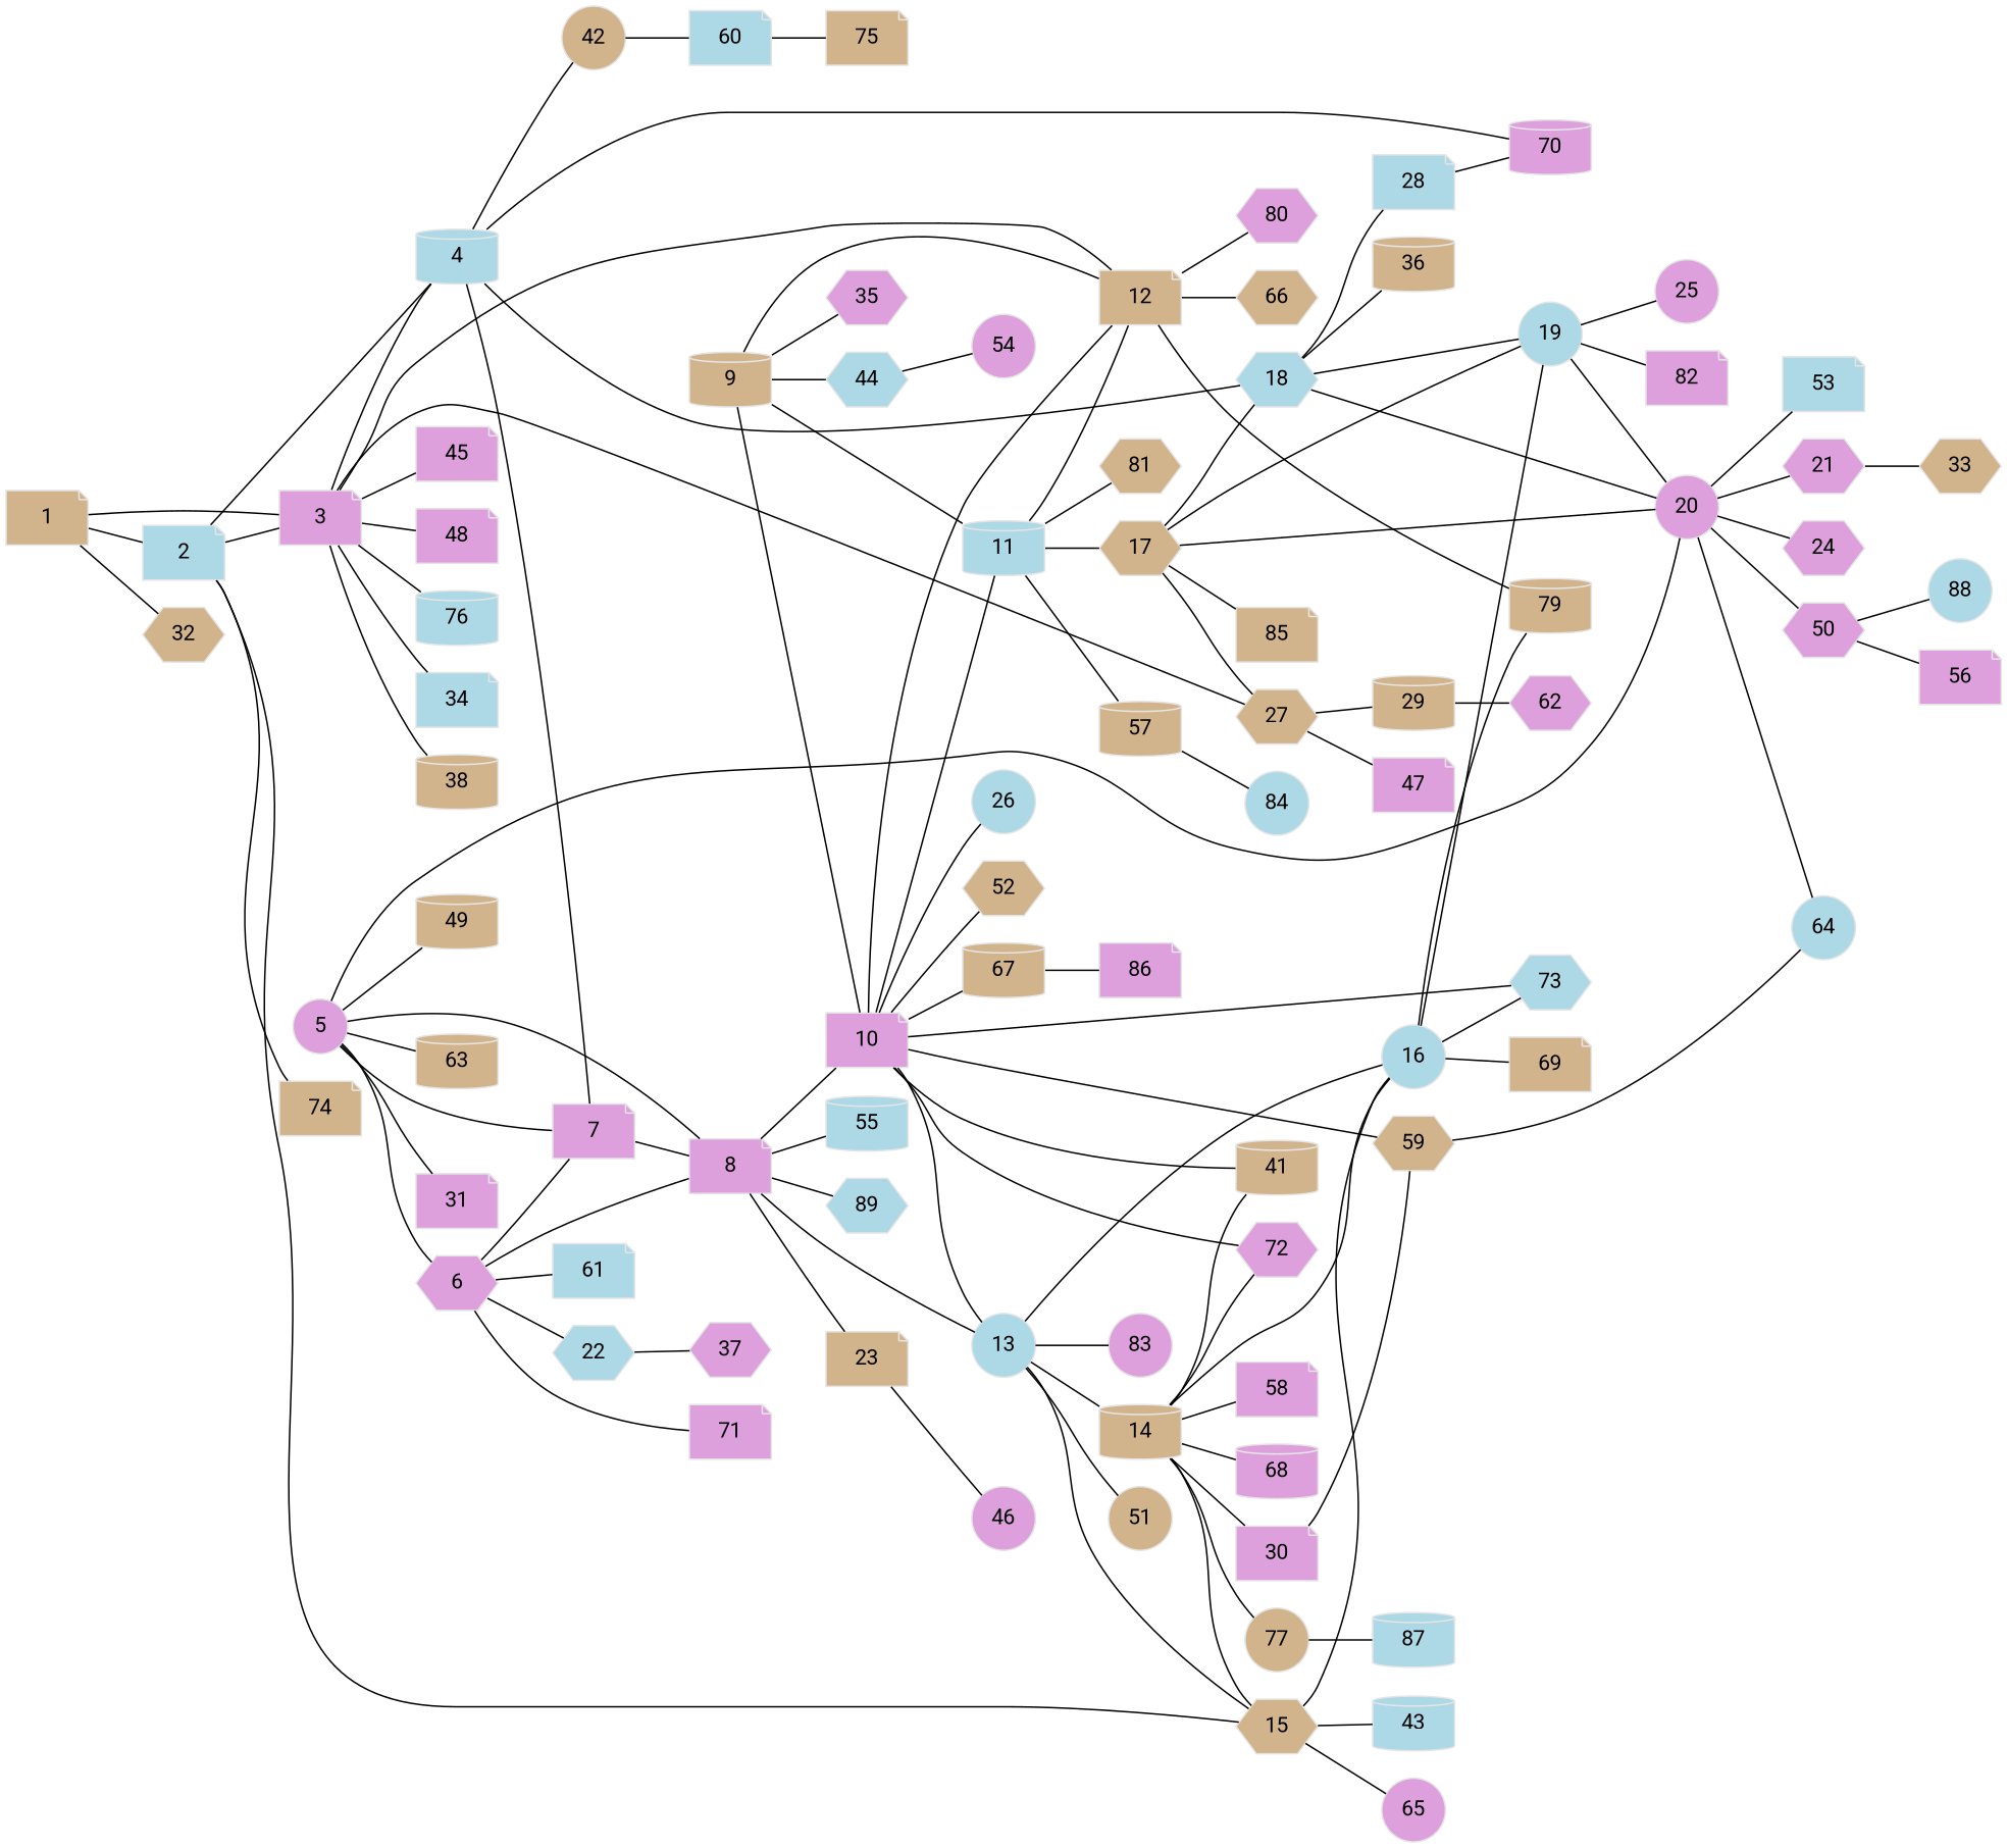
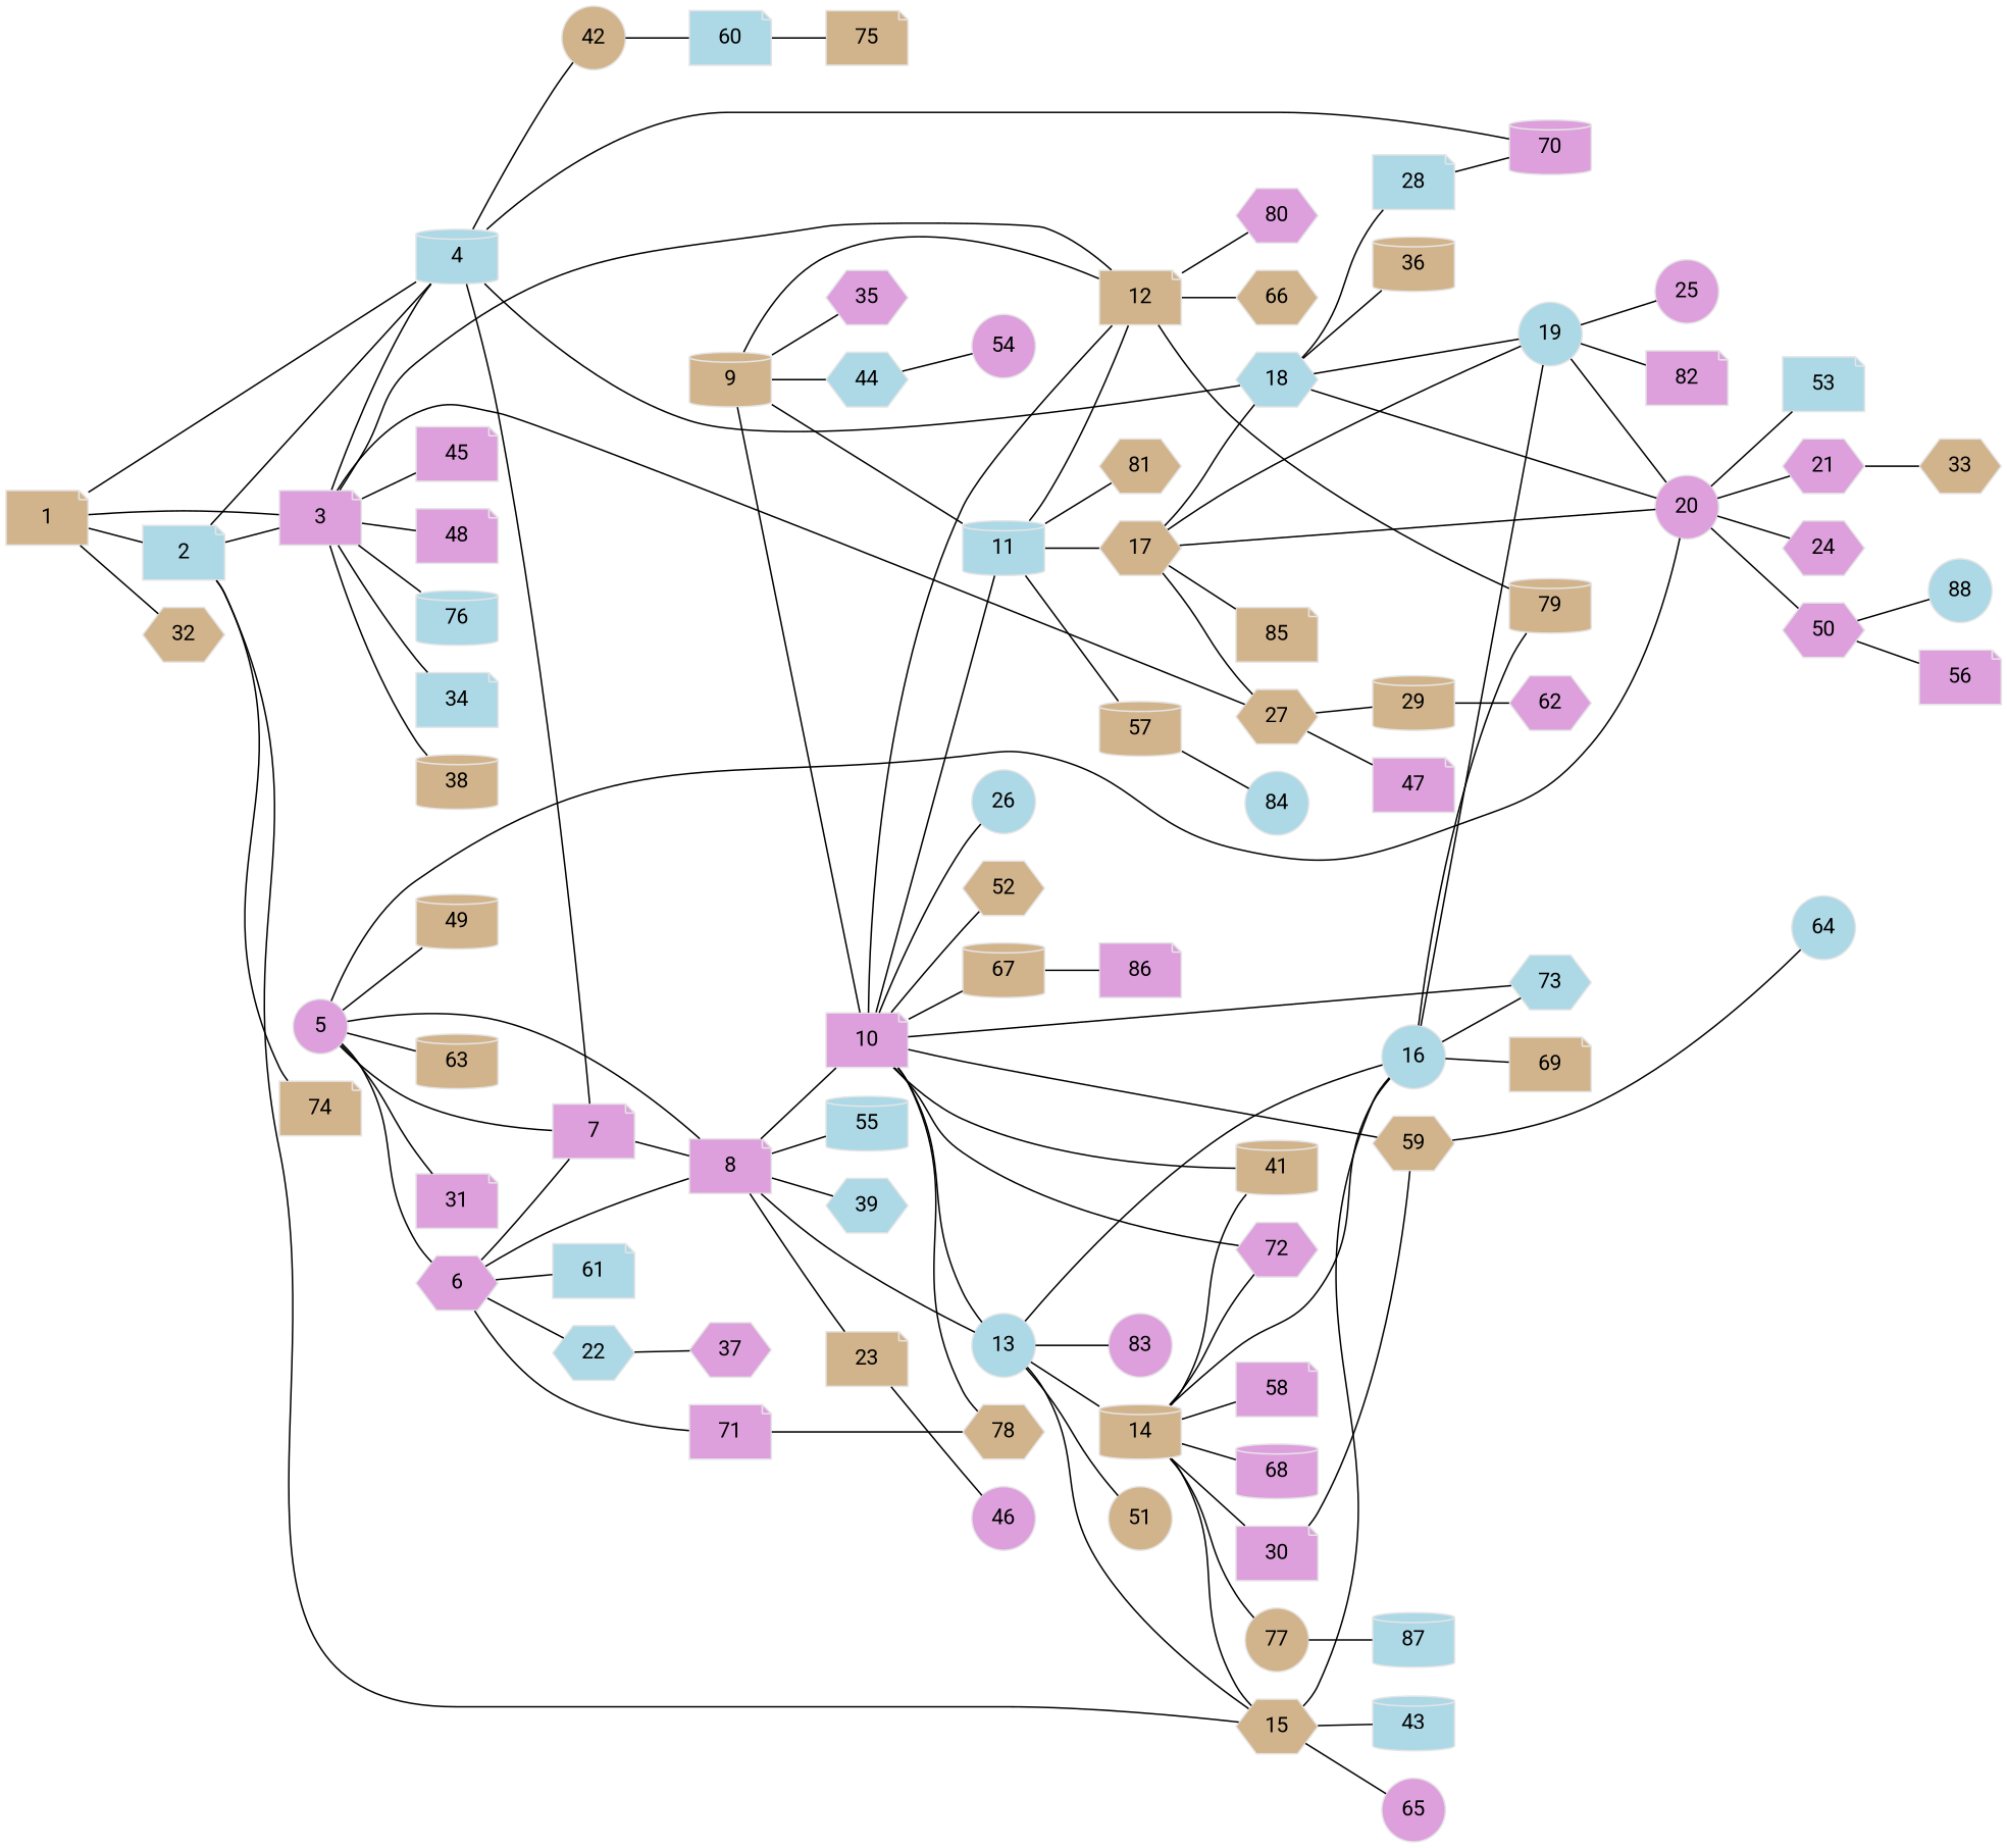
  graph {
    fontname=Roboto
    rankdir=LR
    node [color=gray90 fillcolor=plum fontname=Roboto shape=note style=filled]
    edge [fontname=Roboto]
    1 [fillcolor=tan]
    2 [fillcolor=lightblue]
    3
    4 [fillcolor=lightblue shape=cylinder]
    32 [fillcolor=tan shape=hexagon]
    15 [fillcolor=tan shape=hexagon]
    74 [fillcolor=tan]
    12 [fillcolor=tan]
    27 [fillcolor=tan shape=hexagon]
    34 [fillcolor=lightblue]
    38 [fillcolor=tan shape=cylinder]
    45
    48
    76 [fillcolor=lightblue shape=cylinder]
    7
    18 [fillcolor=lightblue shape=hexagon]
    42 [fillcolor=tan shape=circle]
    70 [shape=cylinder]
    16 [fillcolor=lightblue shape=circle]
    43 [fillcolor=lightblue shape=cylinder]
    65 [shape=circle]
    66 [fillcolor=tan shape=hexagon]
    79 [fillcolor=tan shape=cylinder]
    80 [shape=hexagon]
    29 [fillcolor=tan shape=cylinder]
    47
    8
    20 [shape=circle]
    19 [fillcolor=lightblue shape=circle]
    28 [fillcolor=lightblue]
    36 [fillcolor=tan shape=cylinder]
    60 [fillcolor=lightblue]
    55 [fillcolor=lightblue shape=cylinder]
    5 [shape=circle]
    6 [shape=hexagon]
    31
    49 [fillcolor=tan shape=cylinder]
    63 [fillcolor=tan shape=cylinder]
    22 [fillcolor=lightblue shape=hexagon]
    61 [fillcolor=lightblue]
    71
    10
    13 [fillcolor=lightblue shape=circle]
    23 [fillcolor=tan]
-   39 [fillcolor=lightblue shape=hexagon label=89]
+   39 [fillcolor=lightblue shape=hexagon]
    21 [shape=hexagon]
    24 [shape=hexagon]
    50 [shape=hexagon]
    53 [fillcolor=lightblue]
    64 [fillcolor=lightblue shape=circle]
    37 [shape=hexagon]
+   78 [fillcolor=tan shape=hexagon]
    11 [fillcolor=lightblue shape=cylinder]
    26 [fillcolor=lightblue shape=circle]
    41 [fillcolor=tan shape=cylinder]
    52 [fillcolor=tan shape=hexagon]
    59 [fillcolor=tan shape=hexagon]
    67 [fillcolor=tan shape=cylinder]
    72 [shape=hexagon]
    73 [fillcolor=lightblue shape=hexagon]
    14 [fillcolor=tan shape=cylinder]
    51 [fillcolor=tan shape=circle]
    83 [shape=circle]
    46 [shape=circle]
    9 [fillcolor=tan shape=cylinder]
    35 [shape=hexagon]
    44 [fillcolor=lightblue shape=hexagon]
    17 [fillcolor=tan shape=hexagon]
    57 [fillcolor=tan shape=cylinder]
    81 [fillcolor=tan shape=hexagon]
    54 [shape=circle]
    86
    85 [fillcolor=tan]
    84 [fillcolor=lightblue shape=circle]
    30
    58
    68 [shape=cylinder]
    77 [fillcolor=tan shape=circle]
    69 [fillcolor=tan]
    87 [fillcolor=lightblue shape=cylinder]
    25 [shape=circle]
    82
    33 [fillcolor=tan shape=hexagon]
    56
    88 [fillcolor=lightblue shape=circle]
    62 [shape=hexagon]
    75 [fillcolor=tan]
    1 -- 2
    1 -- 3
+   1 -- 4
    1 -- 32
    2 -- 3
    2 -- 4
    2 -- 15
    2 -- 74
    3 -- 4
    3 -- 12
    3 -- 27
    3 -- 34
    3 -- 38
    3 -- 45
    3 -- 48
    3 -- 76
    4 -- 7
    4 -- 18
    4 -- 42
    4 -- 70
    15 -- 16
    15 -- 43
    15 -- 65
    12 -- 66
    12 -- 79
    12 -- 80
    27 -- 29
    27 -- 47
    7 -- 8
    18 -- 20
    18 -- 19
    18 -- 28
    18 -- 36
    42 -- 60
    16 -- 79
    16 -- 19
    16 -- 73
    16 -- 69
    29 -- 62
    8 -- 55
    8 -- 10
    8 -- 13
    8 -- 23
    8 -- 39
    20 -- 21
    20 -- 24
    20 -- 50
    20 -- 53
-   20 -- 64
    19 -- 20
    19 -- 25
    19 -- 82
    28 -- 70
    60 -- 75
    5 -- 7
    5 -- 8
    5 -- 20
    5 -- 6
    5 -- 31
    5 -- 49
    5 -- 63
    6 -- 7
    6 -- 8
    6 -- 22
    6 -- 61
    6 -- 71
    22 -- 37
+   71 -- 78
    10 -- 12
    10 -- 13
+   10 -- 78
    10 -- 11
    10 -- 26
    10 -- 41
    10 -- 52
    10 -- 59
    10 -- 67
    10 -- 72
    10 -- 73
    13 -- 15
    13 -- 16
    13 -- 14
    13 -- 51
    13 -- 83
    23 -- 46
    21 -- 33
    50 -- 56
    50 -- 88
    11 -- 12
    11 -- 17
    11 -- 57
    11 -- 81
    59 -- 64
    67 -- 86
    14 -- 15
    14 -- 16
    14 -- 41
    14 -- 72
    14 -- 30
    14 -- 58
    14 -- 68
    14 -- 77
    9 -- 12
    9 -- 10
    9 -- 11
    9 -- 35
    9 -- 44
    44 -- 54
    17 -- 27
    17 -- 18
    17 -- 20
    17 -- 19
    17 -- 85
    57 -- 84
    30 -- 59
    77 -- 87
  }
